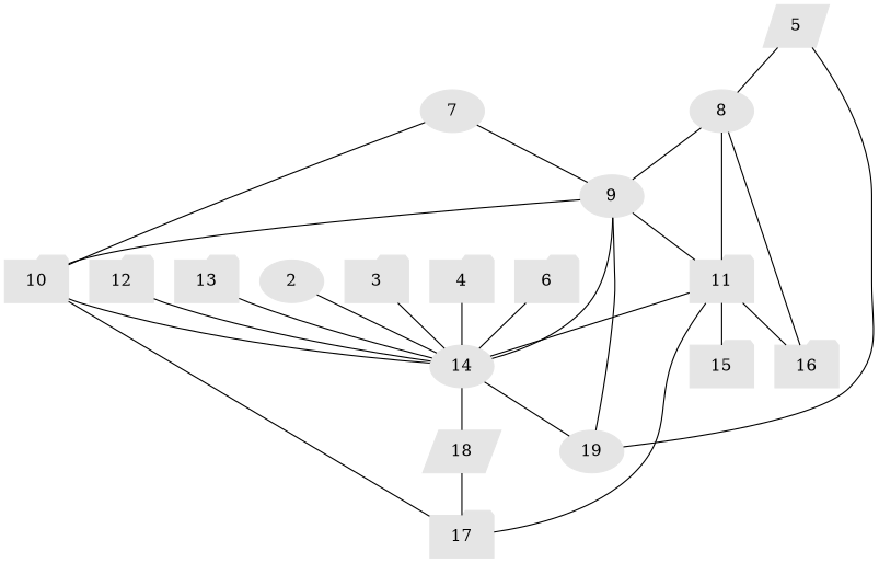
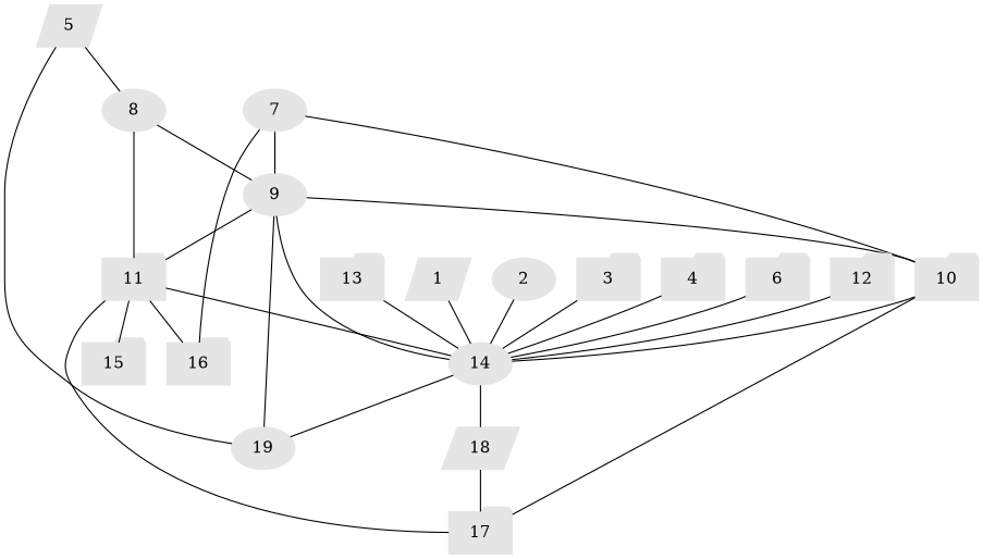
  graph {
    node [color=gray90 shape=folder style=filled]
    edge [weight=1.0]
+   1 [shape=parallelogram]
    14 [shape=ellipse]
    19 [shape=ellipse]
    18 [shape=parallelogram]
    2 [shape=ellipse]
    3
    4
    5 [shape=parallelogram]
    8 [shape=ellipse]
    9 [shape=ellipse]
    11
    6
    7 [shape=ellipse]
    10
    16
    17
    15
    12
    13
+   1 -- 14
    14 -- 19
    14 -- 18
    18 -- 17
    2 -- 14
    3 -- 14
    4 -- 14
    5 -- 19
    5 -- 8
    8 -- 9
    8 -- 11 [weight=2.0]
    9 -- 14 [weight=2.0]
    9 -- 19
    9 -- 11 [weight=2.0]
    9 -- 10 [weight=2.0]
    11 -- 14 [weight=2.0]
    11 -- 16
    11 -- 17
    11 -- 15
    6 -- 14
    7 -- 9
    7 -- 10
-   8 -- 16
+   7 -- 16
    10 -- 14 [weight=2.0]
    10 -- 17
    12 -- 14
    13 -- 14
  }
